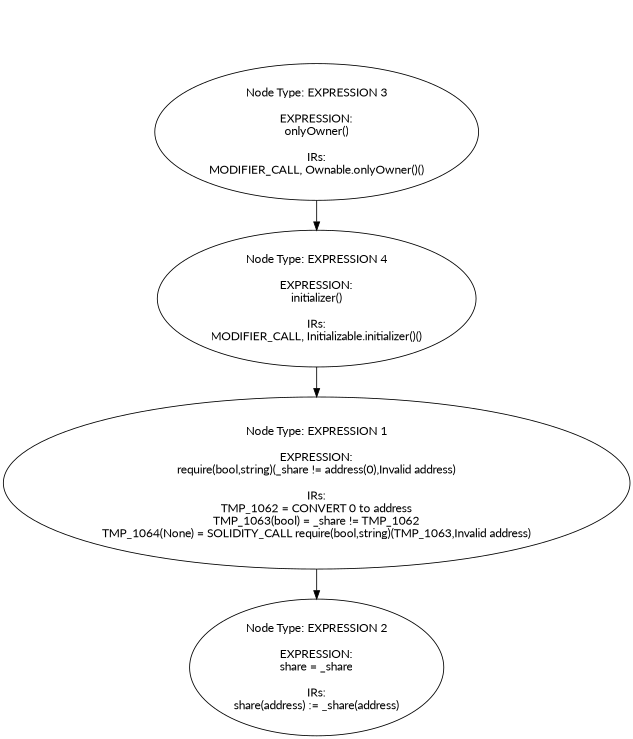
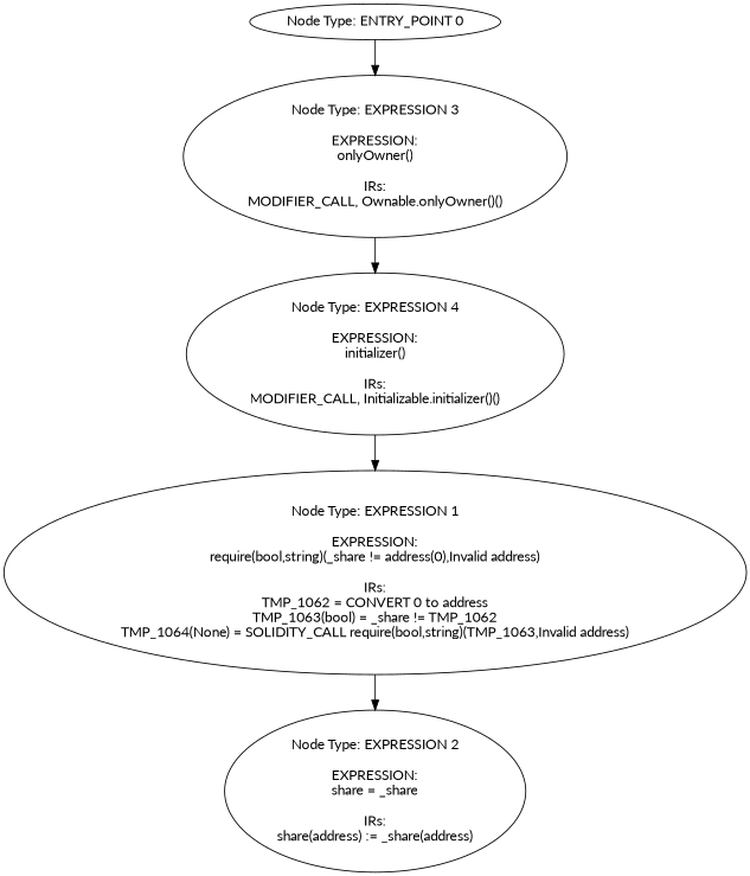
  digraph {
    fontname=Lato
    node [fontname=Lato]
    edge [fontname=Lato]
+   n1 [label="Node Type: ENTRY_POINT 0\n"]
    n2 [label="Node Type: EXPRESSION 3\n\nEXPRESSION:\nonlyOwner()\n\nIRs:\nMODIFIER_CALL, Ownable.onlyOwner()()"]
    n3 [label="Node Type: EXPRESSION 4\n\nEXPRESSION:\ninitializer()\n\nIRs:\nMODIFIER_CALL, Initializable.initializer()()"]
    n4 [label="Node Type: EXPRESSION 1\n\nEXPRESSION:\nrequire(bool,string)(_share != address(0),Invalid address)\n\nIRs:\nTMP_1062 = CONVERT 0 to address\nTMP_1063(bool) = _share != TMP_1062\nTMP_1064(None) = SOLIDITY_CALL require(bool,string)(TMP_1063,Invalid address)"]
    n5 [label="Node Type: EXPRESSION 2\n\nEXPRESSION:\nshare = _share\n\nIRs:\nshare(address) := _share(address)"]
+   n1 -> n2
    n2 -> n3
    n3 -> n4
    n4 -> n5
  }
